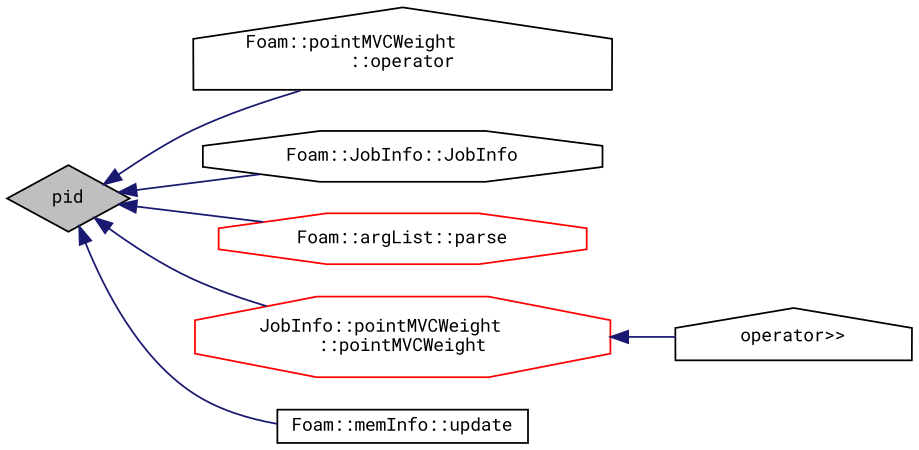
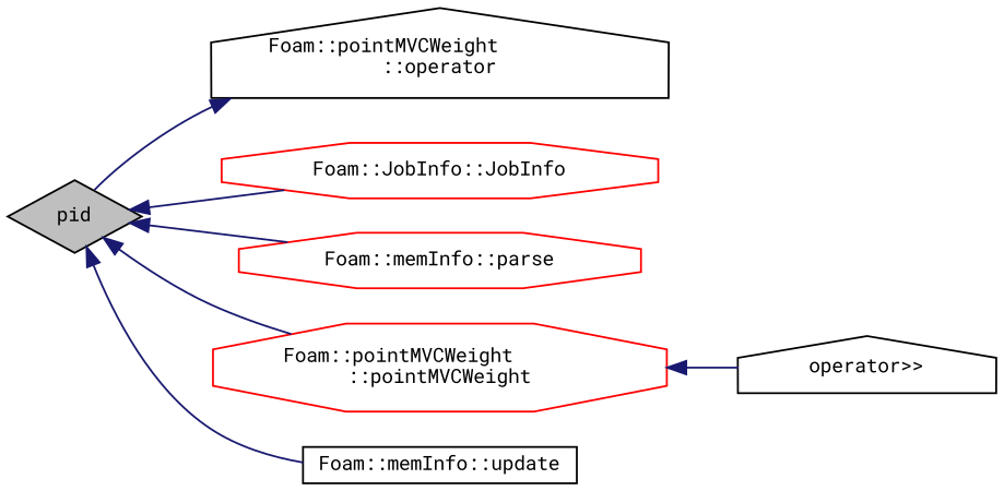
  digraph {
    fontname="Roboto Mono"
    rankdir=LR
    node [color=black fontname="Roboto Mono" fontsize=10 shape=octagon]
    edge [color=midnightblue dir=back fontname="Roboto Mono" fontsize=10 labelfontname=FreeSans labelfontsize=10 style=solid]
    n1 [fillcolor=grey75 fontcolor=black height=0.2 label=pid shape=diamond style=filled width=0.4]
    n2 [height=0.2 label="Foam::pointMVCWeight\l::operator" shape=house width=0.4]
-   n3 [height=0.2 label="Foam::JobInfo::JobInfo" width=0.4]
-   n4 [color=red height=0.2 label="Foam::argList::parse" width=0.4]
-   n5 [color=red height=0.2 label="JobInfo::pointMVCWeight\l::pointMVCWeight" width=0.4]
+   n3 [color=red height=0.2 label="Foam::JobInfo::JobInfo" width=0.4]
+   n4 [color=red height=0.2 label="Foam::memInfo::parse" width=0.4]
+   n5 [color=red height=0.2 label="Foam::pointMVCWeight\l::pointMVCWeight" width=0.4]
    n6 [height=0.2 label="Foam::memInfo::update" shape=box width=0.4]
    n7 [height=0.2 label="operator\>\>" shape=house width=0.4]
-   n1 -> n2
+   n2 -> n1
    n1 -> n3
    n1 -> n4
    n1 -> n5
    n1 -> n6
    n5 -> n7
  }
